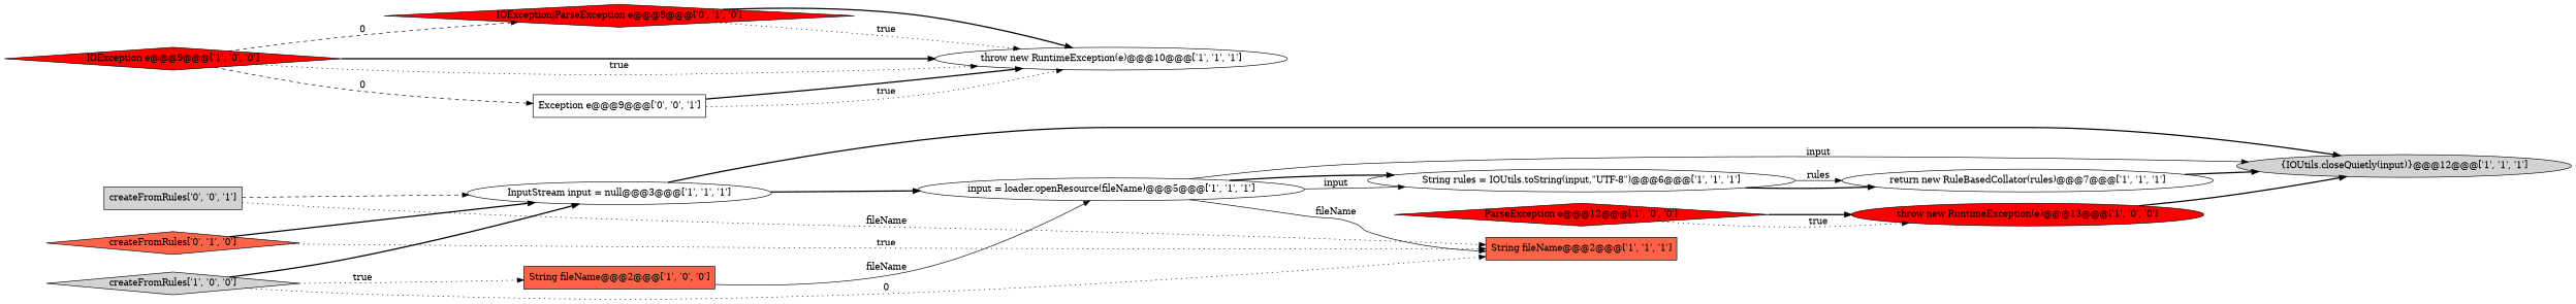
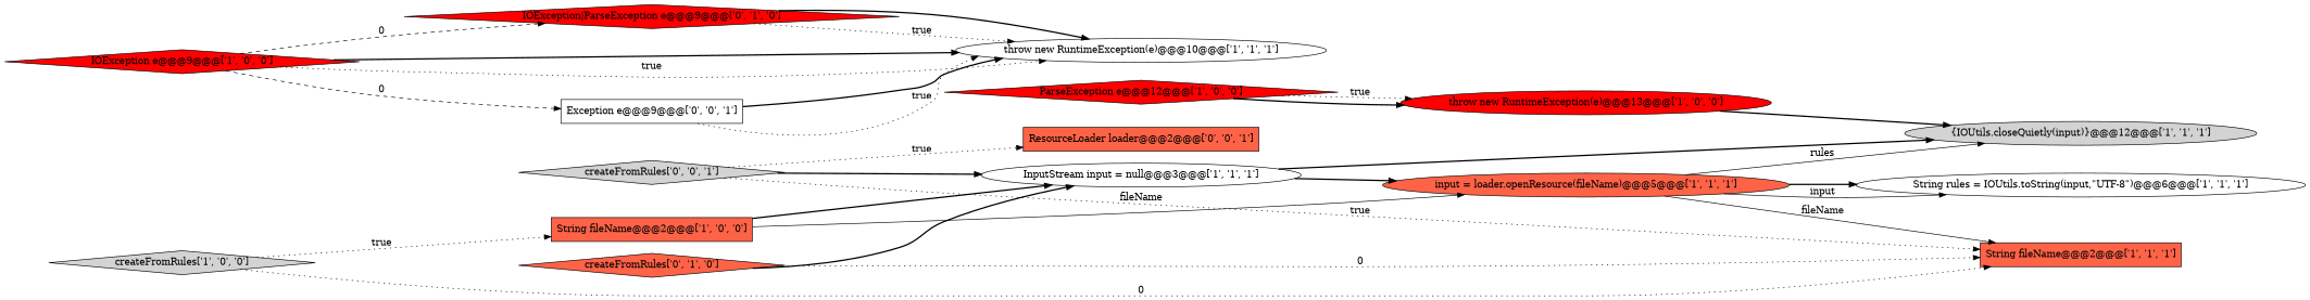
  digraph {
    rankdir=LR
    node [fillcolor=white shape=ellipse style=filled]
    edge [style=bold]
    n1 [fillcolor=tomato label="String fileName@@@2@@@['1', '1', '1']" shape=box]
-   n2 [label="input = loader.openResource(fileName)@@@5@@@['1', '1', '1']"]
+   n2 [fillcolor=tomato label="input = loader.openResource(fileName)@@@5@@@['1', '1', '1']"]
    n3 [fillcolor=lightgray label="{IOUtils.closeQuietly(input)}@@@12@@@['1', '1', '1']"]
    n4 [label="String rules = IOUtils.toString(input,\"UTF-8\")@@@6@@@['1', '1', '1']"]
-   n6 [fillcolor=lightgray label="createFromRules['0', '0', '1']" shape=box]
+   n5 [fillcolor=tomato label="ResourceLoader loader@@@2@@@['0', '0', '1']" shape=box]
+   n6 [fillcolor=lightgray label="createFromRules['0', '0', '1']" shape=diamond]
    n7 [label="InputStream input = null@@@3@@@['1', '1', '1']"]
    n8 [fillcolor=tomato label="String fileName@@@2@@@['1', '0', '0']" shape=box]
    n9 [fillcolor=lightgray label="createFromRules['1', '0', '0']" shape=diamond]
    n10 [fillcolor=red label="IOException|ParseException e@@@9@@@['0', '1', '0']" shape=diamond]
    n11 [label="throw new RuntimeException(e)@@@10@@@['1', '1', '1']"]
    n12 [fillcolor=red label="throw new RuntimeException(e)@@@13@@@['1', '0', '0']"]
    n13 [fillcolor=red label="ParseException e@@@12@@@['1', '0', '0']" shape=diamond]
    n14 [fillcolor=tomato label="createFromRules['0', '1', '0']" shape=diamond]
    n15 [label="Exception e@@@9@@@['0', '0', '1']" shape=box]
    n16 [fillcolor=red label="IOException e@@@9@@@['1', '0', '0']" shape=diamond]
-   n17 [label="return new RuleBasedCollator(rules)@@@7@@@['1', '1', '1']"]
    n2 -> n1 [label=fileName style=solid]
-   n2 -> n3 [label=input style=solid]
+   n2 -> n3 [label=rules style=solid]
    n2 -> n4
    n2 -> n4 [label=input style=solid]
-   n4 -> n17
-   n4 -> n17 [label=rules style=solid]
-   n6 -> n1 [label=fileName style=dotted]
-   n6 -> n7 [style=dashed]
+   n6 -> n1 [label=true style=dotted]
+   n6 -> n5 [label=true style=dotted]
+   n6 -> n7
    n7 -> n2
    n7 -> n3
    n8 -> n2 [label=fileName style=solid]
    n9 -> n1 [label=0 style=dotted]
-   n9 -> n7
+   n8 -> n7
    n9 -> n8 [label=true style=dotted]
    n10 -> n11
    n10 -> n11 [label=true style=dotted]
    n12 -> n3
    n13 -> n12
    n13 -> n12 [label=true style=dotted]
-   n14 -> n1 [label=true style=dotted]
+   n14 -> n1 [label=0 style=dotted]
    n14 -> n7
    n15 -> n11
    n15 -> n11 [label=true style=dotted]
    n16 -> n10 [label=0 style=dashed]
    n16 -> n11
    n16 -> n11 [label=true style=dotted]
    n16 -> n15 [label=0 style=dashed]
-   n17 -> n3
  }
